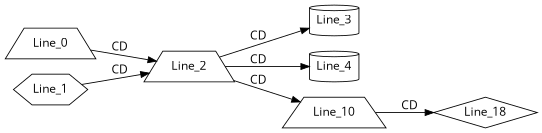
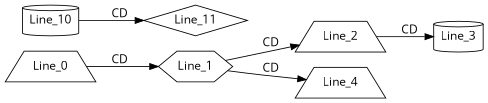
  digraph {
    fontname="Open Sans"
    rankdir=LR
    node [fontname="Open Sans" shape=trapezium]
    edge [fontname="Open Sans"]
    Line_0
    Line_1 [shape=hexagon]
    Line_2
    Line_3 [shape=cylinder]
-   Line_4 [shape=cylinder]
-   Line_10
-   Line_11 [shape=diamond label=Line_18]
-   Line_0 -> Line_2 [label=CD]
+   Line_4
+   Line_10 [shape=cylinder]
+   Line_11 [shape=diamond]
+   Line_0 -> Line_1 [label=CD]
    Line_1 -> Line_2 [label=CD]
    Line_2 -> Line_3 [label=CD]
-   Line_2 -> Line_4 [label=CD]
-   Line_2 -> Line_10 [label=CD]
+   Line_1 -> Line_4 [label=CD]
    Line_10 -> Line_11 [label=CD]
  }
